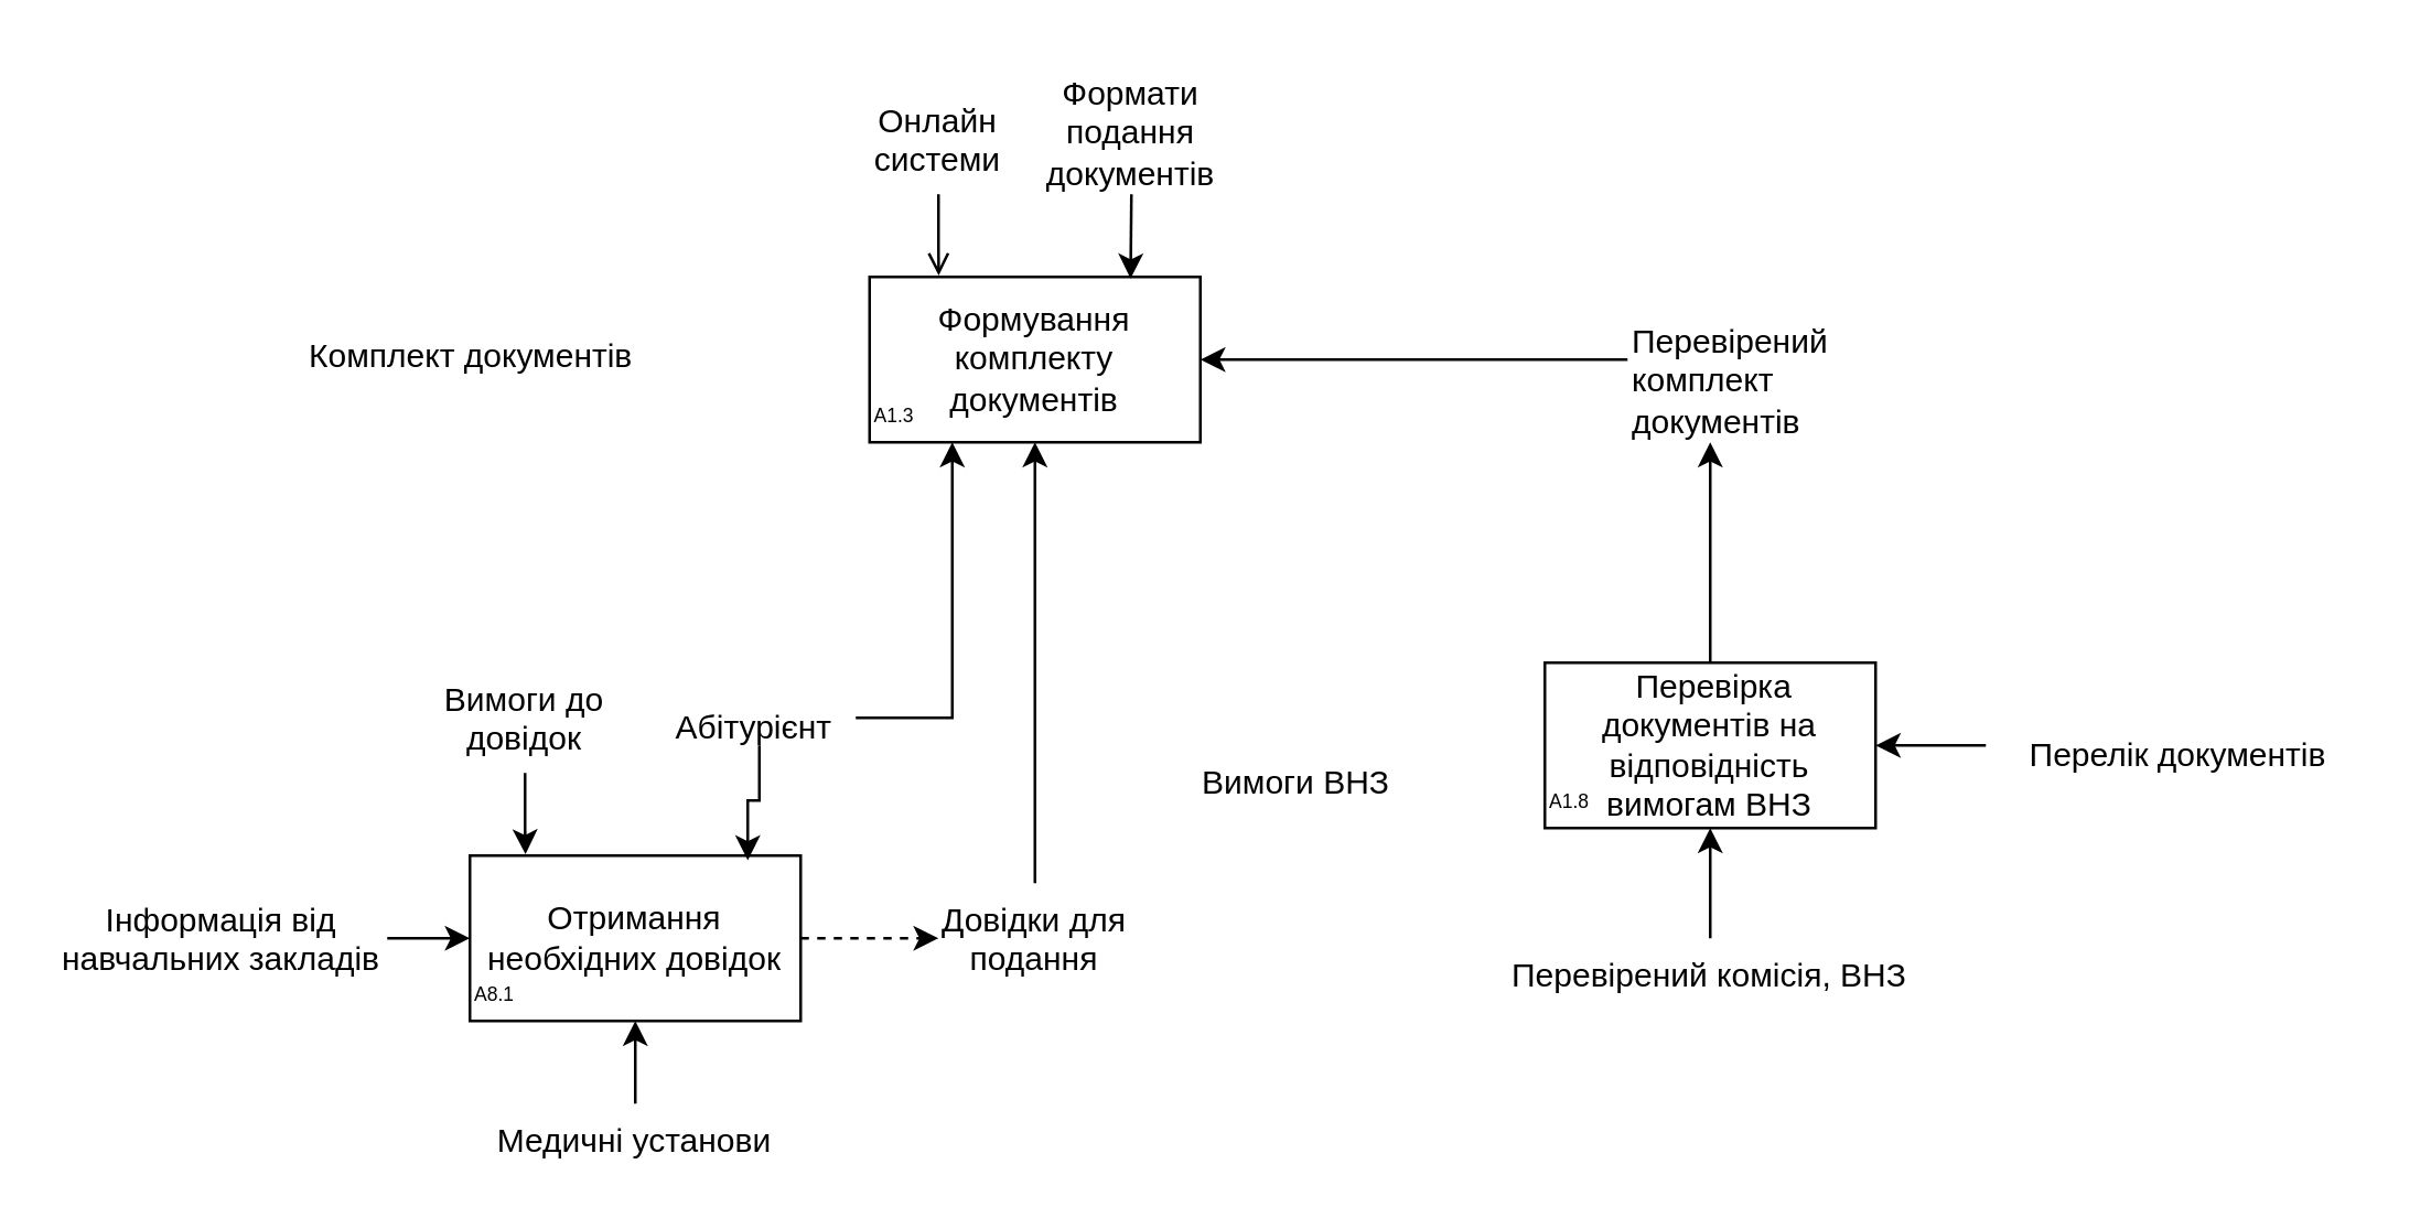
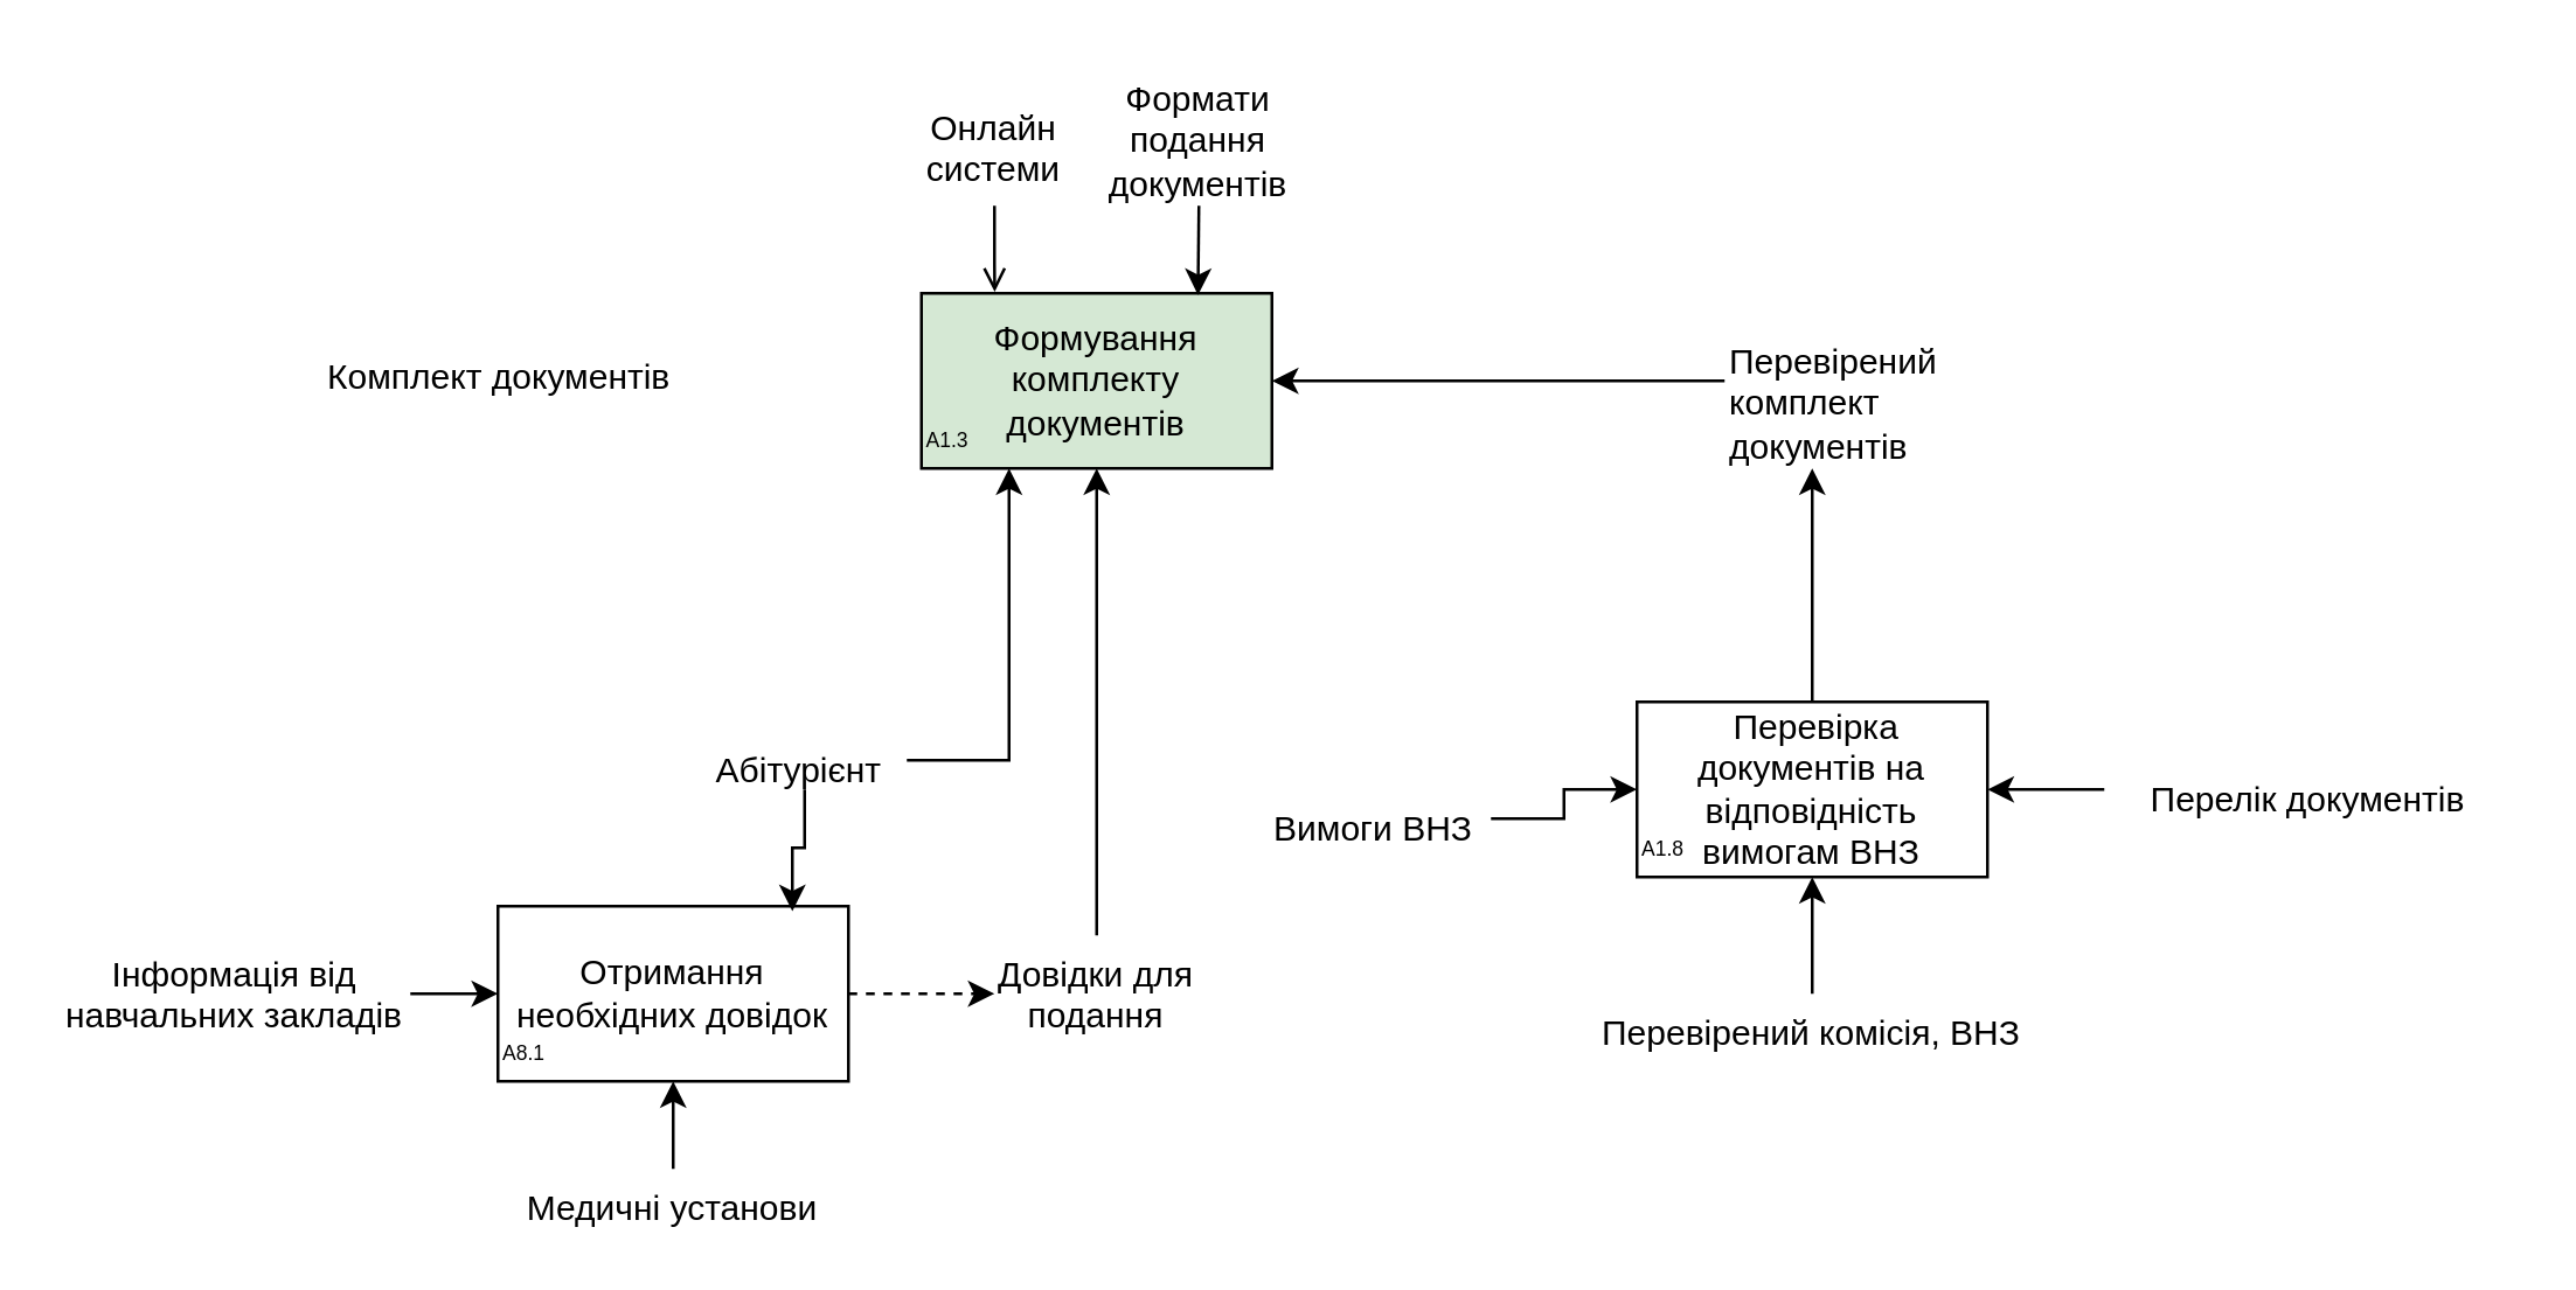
  <mxCell id="0" />
  <mxCell id="1" parent="0" />
  <mxCell id="2" style="edgeStyle=orthogonalEdgeStyle;rounded=0;orthogonalLoop=1;jettySize=auto;html=1;entryX=0;entryY=0.5;entryDx=0;entryDy=0;dashed=1;" edge="1" parent="1" source="3" target="13"><mxGeometry relative="1" as="geometry" /></mxCell>
  <mxCell id="3" value="Отримання необхідних довідок" style="rounded=0;whiteSpace=wrap;html=1;" vertex="1" parent="1"><mxGeometry x="170" y="310" width="120" height="60" as="geometry" /></mxCell>
  <mxCell id="4" style="edgeStyle=orthogonalEdgeStyle;rounded=0;orthogonalLoop=1;jettySize=auto;html=1;" edge="1" parent="1" source="5"><mxGeometry relative="1" as="geometry"><mxPoint x="620" y="160" as="targetPoint" /></mxGeometry></mxCell>
  <mxCell id="5" value="&amp;nbsp;Перевірка документів на відповідність вимогам ВНЗ" style="rounded=0;whiteSpace=wrap;html=1;" vertex="1" parent="1"><mxGeometry x="560" y="240" width="120" height="60" as="geometry" /></mxCell>
- <mxCell id="6" value="Формування комплекту документів" style="rounded=0;whiteSpace=wrap;html=1;" vertex="1" parent="1"><mxGeometry x="315" y="100" width="120" height="60" as="geometry" /></mxCell>
+ <mxCell id="6" value="Формування комплекту документів" style="rounded=0;whiteSpace=wrap;html=1;fillColor=#d5e8d4;" vertex="1" parent="1"><mxGeometry x="315" y="100" width="120" height="60" as="geometry" /></mxCell>
  <mxCell id="7" style="edgeStyle=orthogonalEdgeStyle;rounded=0;orthogonalLoop=1;jettySize=auto;html=1;entryX=0;entryY=0.5;entryDx=0;entryDy=0;" edge="1" parent="1" source="8" target="3"><mxGeometry relative="1" as="geometry" /></mxCell>
  <mxCell id="8" value="Інформація від навчальних закладів" style="text;whiteSpace=wrap;align=center;" vertex="1" parent="1"><mxGeometry x="20" y="320" width="120" height="40" as="geometry" /></mxCell>
- <mxCell id="9" value="Вимоги до довідок" style="text;whiteSpace=wrap;align=center;" vertex="1" parent="1"><mxGeometry x="140" y="240" width="100" height="40" as="geometry" /></mxCell>
  <mxCell id="10" style="edgeStyle=orthogonalEdgeStyle;rounded=0;orthogonalLoop=1;jettySize=auto;html=1;entryX=0.5;entryY=1;entryDx=0;entryDy=0;" edge="1" parent="1" source="11" target="3"><mxGeometry relative="1" as="geometry" /></mxCell>
  <mxCell id="11" value="Медичні установи" style="text;whiteSpace=wrap;align=center;" vertex="1" parent="1"><mxGeometry x="165" y="400" width="130" height="20" as="geometry" /></mxCell>
  <mxCell id="12" style="edgeStyle=orthogonalEdgeStyle;rounded=0;orthogonalLoop=1;jettySize=auto;html=1;entryX=0.5;entryY=1;entryDx=0;entryDy=0;" edge="1" parent="1" source="13" target="6"><mxGeometry relative="1" as="geometry" /></mxCell>
  <mxCell id="13" value="Довідки для подання" style="text;whiteSpace=wrap;align=center;" vertex="1" parent="1"><mxGeometry x="340" y="320" width="70" height="40" as="geometry" /></mxCell>
  <mxCell id="14" style="edgeStyle=orthogonalEdgeStyle;rounded=0;orthogonalLoop=1;jettySize=auto;html=1;entryX=0.25;entryY=1;entryDx=0;entryDy=0;" edge="1" parent="1" source="15" target="6"><mxGeometry relative="1" as="geometry" /></mxCell>
  <mxCell id="15" value="Абітурієнт " style="text;whiteSpace=wrap;align=center;" vertex="1" parent="1"><mxGeometry x="240" y="250" width="70" height="20" as="geometry" /></mxCell>
- <mxCell id="16" style="edgeStyle=orthogonalEdgeStyle;rounded=0;orthogonalLoop=1;jettySize=auto;html=1;entryX=0.168;entryY=-0.008;entryDx=0;entryDy=0;entryPerimeter=0;" edge="1" parent="1" source="9" target="3"><mxGeometry relative="1" as="geometry" /></mxCell>
  <mxCell id="17" style="edgeStyle=orthogonalEdgeStyle;rounded=0;orthogonalLoop=1;jettySize=auto;html=1;entryX=0.84;entryY=0.029;entryDx=0;entryDy=0;entryPerimeter=0;" edge="1" parent="1" source="15" target="3"><mxGeometry relative="1" as="geometry" /></mxCell>
  <mxCell id="18" style="edgeStyle=orthogonalEdgeStyle;rounded=0;orthogonalLoop=1;jettySize=auto;html=1;entryX=1;entryY=0.5;entryDx=0;entryDy=0;" edge="1" parent="1" source="19" target="5"><mxGeometry relative="1" as="geometry" /></mxCell>
  <mxCell id="19" value="Перелік документів" style="text;whiteSpace=wrap;align=center;" vertex="1" parent="1"><mxGeometry x="720" y="260" width="140" height="20" as="geometry" /></mxCell>
  <mxCell id="20" value="Вимоги ВНЗ" style="text;whiteSpace=wrap;align=center;" vertex="1" parent="1"><mxGeometry x="430" y="270" width="80" height="20" as="geometry" /></mxCell>
  <mxCell id="21" style="edgeStyle=orthogonalEdgeStyle;rounded=0;orthogonalLoop=1;jettySize=auto;html=1;entryX=0.5;entryY=1;entryDx=0;entryDy=0;" edge="1" parent="1" source="22" target="5"><mxGeometry relative="1" as="geometry" /></mxCell>
  <mxCell id="22" value="Перевірений комісія, ВНЗ" style="text;whiteSpace=wrap;align=center;" vertex="1" parent="1"><mxGeometry x="530" y="340" width="180" height="40" as="geometry" /></mxCell>
  <mxCell id="23" style="edgeStyle=orthogonalEdgeStyle;rounded=0;orthogonalLoop=1;jettySize=auto;html=1;" edge="1" parent="1" source="24" target="6"><mxGeometry relative="1" as="geometry" /></mxCell>
  <mxCell id="24" value="Перевірений комплект документів" style="text;whiteSpace=wrap;" vertex="1" parent="1"><mxGeometry x="590" y="110" width="100" height="40" as="geometry" /></mxCell>
  <mxCell id="25" value="Формати подання документів" style="text;whiteSpace=wrap;align=center;" vertex="1" parent="1"><mxGeometry x="380" width="60" height="40" as="geometry" y="20" /></mxCell>
  <mxCell id="26" value="Онлайн системи" style="text;whiteSpace=wrap;align=center;" vertex="1" parent="1"><mxGeometry x="300" y="30" width="80" height="40" as="geometry" /></mxCell>
+ <mxCell id="27" style="edgeStyle=orthogonalEdgeStyle;rounded=0;orthogonalLoop=1;jettySize=auto;html=1;entryX=0;entryY=0.5;entryDx=0;entryDy=0;" edge="1" parent="1" source="20" target="5"><mxGeometry relative="1" as="geometry"><Array as="points" /></mxGeometry></mxCell>
  <mxCell id="28" value="Комплект документів" style="text;whiteSpace=wrap;" vertex="1" parent="1"><mxGeometry x="110" y="115" width="120" height="30" as="geometry" /></mxCell>
  <mxCell id="29" style="edgeStyle=orthogonalEdgeStyle;rounded=0;orthogonalLoop=1;jettySize=auto;html=1;entryX=0.209;entryY=-0.008;entryDx=0;entryDy=0;entryPerimeter=0;endArrow=open;" edge="1" parent="1" source="26" target="6"><mxGeometry relative="1" as="geometry" /></mxCell>
  <mxCell id="30" style="edgeStyle=orthogonalEdgeStyle;rounded=0;orthogonalLoop=1;jettySize=auto;html=1;entryX=0.789;entryY=0.01;entryDx=0;entryDy=0;entryPerimeter=0;" edge="1" parent="1" target="6"><mxGeometry relative="1" as="geometry"><mxPoint x="410" y="70" as="sourcePoint" /></mxGeometry></mxCell>
  <mxCell id="31" value="A8.1" style="text;whiteSpace=wrap;fontSize=7;" vertex="1" parent="1"><mxGeometry x="170" y="350" width="20" height="10" as="geometry" /></mxCell>
  <mxCell id="32" value="A1.8" style="text;whiteSpace=wrap;fontSize=7;" vertex="1" parent="1"><mxGeometry x="560" y="280" width="20" height="10" as="geometry" /></mxCell>
  <mxCell id="33" value="A1.3" style="text;whiteSpace=wrap;fontSize=7;" vertex="1" parent="1"><mxGeometry x="315" y="140" width="20" height="10" as="geometry" /></mxCell>
